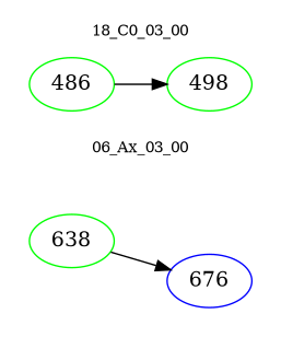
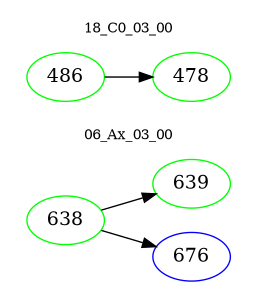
  digraph {
    rankdir=LR
    node [color=green]
    edge [color=black]
    n1 [label=638]
    n2 [color=blue label=676]
+   n3 [label=639]
    n4 [label=486]
-   n5 [label=498]
+   n5 [label=478]
    subgraph cluster_1 {
      color=white
      fontsize=10
      label="06_Ax_03_00"
      n1
      n2
+     n3
    }
    subgraph cluster_2 {
      color=white
      fontsize=10
      label="18_C0_03_00"
      n4
      n5
    }
    n1 -> n2
+   n1 -> n3
    n4 -> n5
  }
